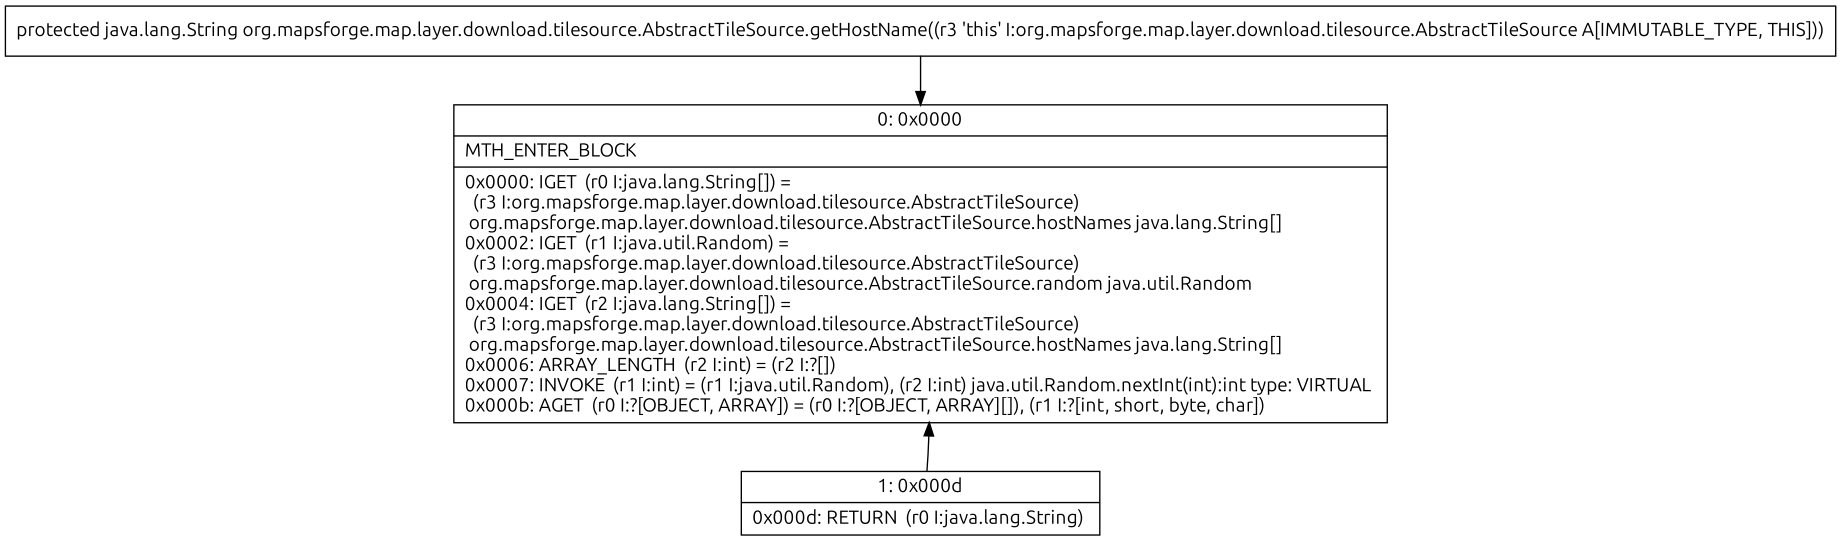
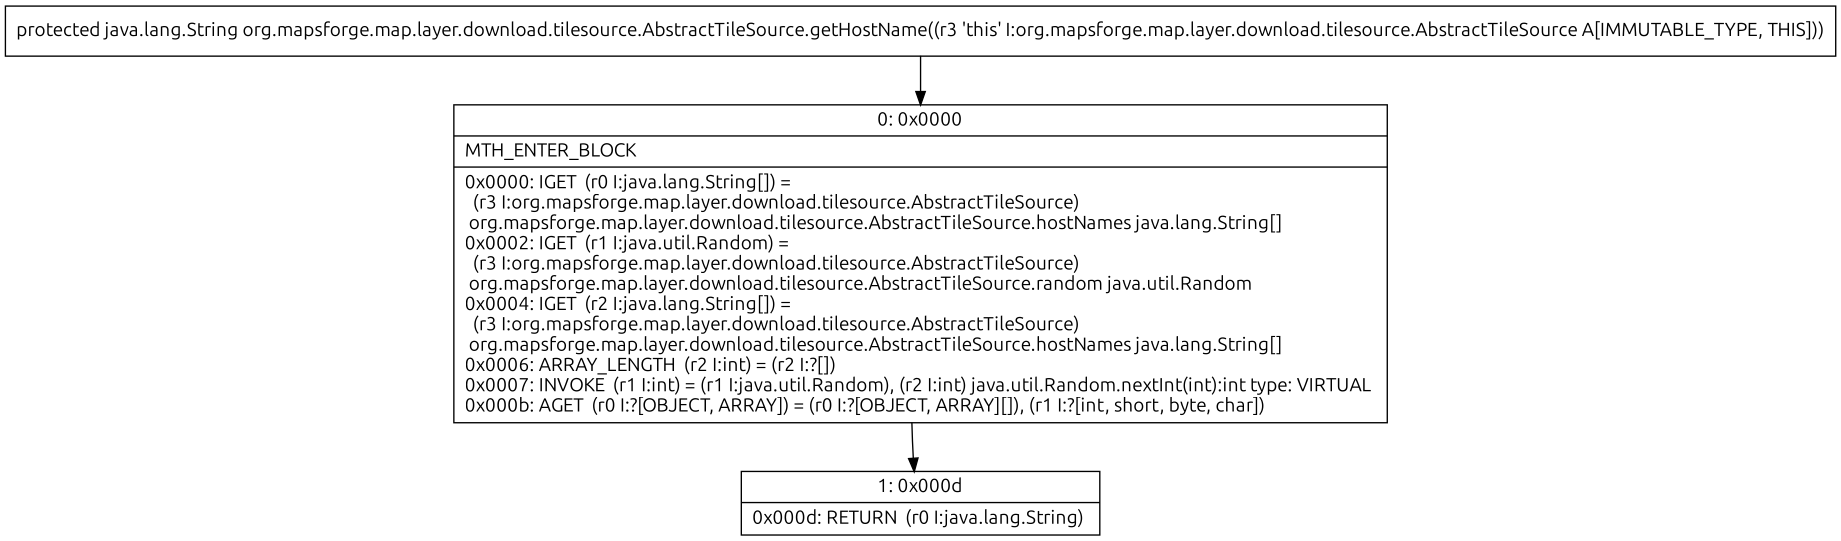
  digraph {
    fontname=Ubuntu
    node [shape=record fontname=Ubuntu]
    edge [fontname=Ubuntu]
    n1 [label="{0\:\ 0x0000|MTH_ENTER_BLOCK\l|0x0000: IGET  (r0 I:java.lang.String[]) = \l  (r3 I:org.mapsforge.map.layer.download.tilesource.AbstractTileSource)\l org.mapsforge.map.layer.download.tilesource.AbstractTileSource.hostNames java.lang.String[] \l0x0002: IGET  (r1 I:java.util.Random) = \l  (r3 I:org.mapsforge.map.layer.download.tilesource.AbstractTileSource)\l org.mapsforge.map.layer.download.tilesource.AbstractTileSource.random java.util.Random \l0x0004: IGET  (r2 I:java.lang.String[]) = \l  (r3 I:org.mapsforge.map.layer.download.tilesource.AbstractTileSource)\l org.mapsforge.map.layer.download.tilesource.AbstractTileSource.hostNames java.lang.String[] \l0x0006: ARRAY_LENGTH  (r2 I:int) = (r2 I:?[]) \l0x0007: INVOKE  (r1 I:int) = (r1 I:java.util.Random), (r2 I:int) java.util.Random.nextInt(int):int type: VIRTUAL \l0x000b: AGET  (r0 I:?[OBJECT, ARRAY]) = (r0 I:?[OBJECT, ARRAY][]), (r1 I:?[int, short, byte, char]) \l}"]
    n2 [label="{1\:\ 0x000d|0x000d: RETURN  (r0 I:java.lang.String) \l}"]
    n3 [label="{protected java.lang.String org.mapsforge.map.layer.download.tilesource.AbstractTileSource.getHostName((r3 'this' I:org.mapsforge.map.layer.download.tilesource.AbstractTileSource A[IMMUTABLE_TYPE, THIS])) }"]
-   n2 -> n1
+   n1 -> n2
    n3 -> n1
  }
